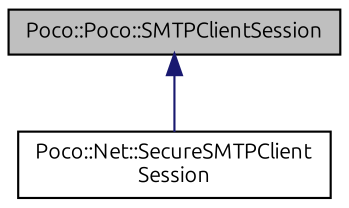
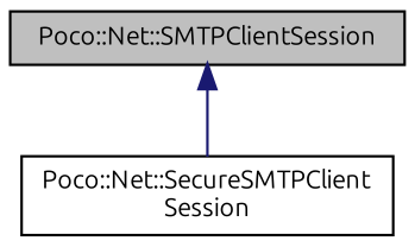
  digraph {
    fontname=Ubuntu
    node [color=black fontname=Ubuntu fontsize=10 shape=record style=filled]
-   n1 [fillcolor=grey75 fontcolor=black height=0.2 label="Poco::Poco::SMTPClientSession" width=0.4]
+   n1 [fillcolor=grey75 fontcolor=black height=0.2 label="Poco::Net::SMTPClientSession" width=0.4]
    n2 [fillcolor=white height=0.2 label="Poco::Net::SecureSMTPClient\lSession" width=0.4]
    n1 -> n2 [color=midnightblue dir=back fontname=Ubuntu fontsize=10 labelfontname=Helvetica labelfontsize=10 style=solid]
  }
